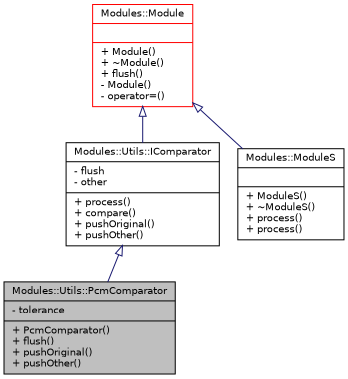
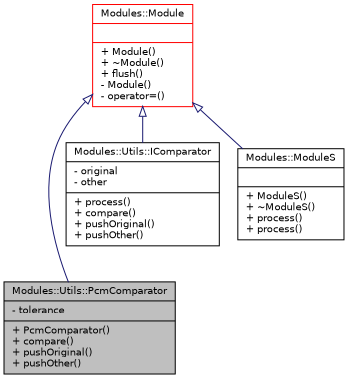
  digraph {
    node [color=black fillcolor=white fontname=Helvetica fontsize=10 shape=record style=filled]
    edge [arrowtail=onormal color=midnightblue dir=back fontname=Helvetica fontsize=10 labelfontname=Helvetica labelfontsize=10 style=solid]
-   n1 [fillcolor=grey75 fontcolor=black height=0.2 label="{Modules::Utils::PcmComparator\n|- tolerance\l|+ PcmComparator()\l+ flush()\l+ pushOriginal()\l+ pushOther()\l}" width=0.4]
-   n2 [height=0.2 label="{Modules::Utils::IComparator\n|- flush\l- other\l|+ process()\l+ compare()\l+ pushOriginal()\l+ pushOther()\l}" width=0.4]
+   n1 [fillcolor=grey75 fontcolor=black height=0.2 label="{Modules::Utils::PcmComparator\n|- tolerance\l|+ PcmComparator()\l+ compare()\l+ pushOriginal()\l+ pushOther()\l}" width=0.4]
+   n2 [height=0.2 label="{Modules::Utils::IComparator\n|- original\l- other\l|+ process()\l+ compare()\l+ pushOriginal()\l+ pushOther()\l}" width=0.4]
    n3 [height=0.2 label="{Modules::ModuleS\n||+ ModuleS()\l+ ~ModuleS()\l+ process()\l+ process()\l}" width=0.4]
    n4 [color=red height=0.2 label="{Modules::Module\n||+ Module()\l+ ~Module()\l+ flush()\l- Module()\l- operator=()\l}" width=0.4]
-   n2 -> n1
+   n4 -> n1
    n4 -> n2
    n4 -> n3
  }
